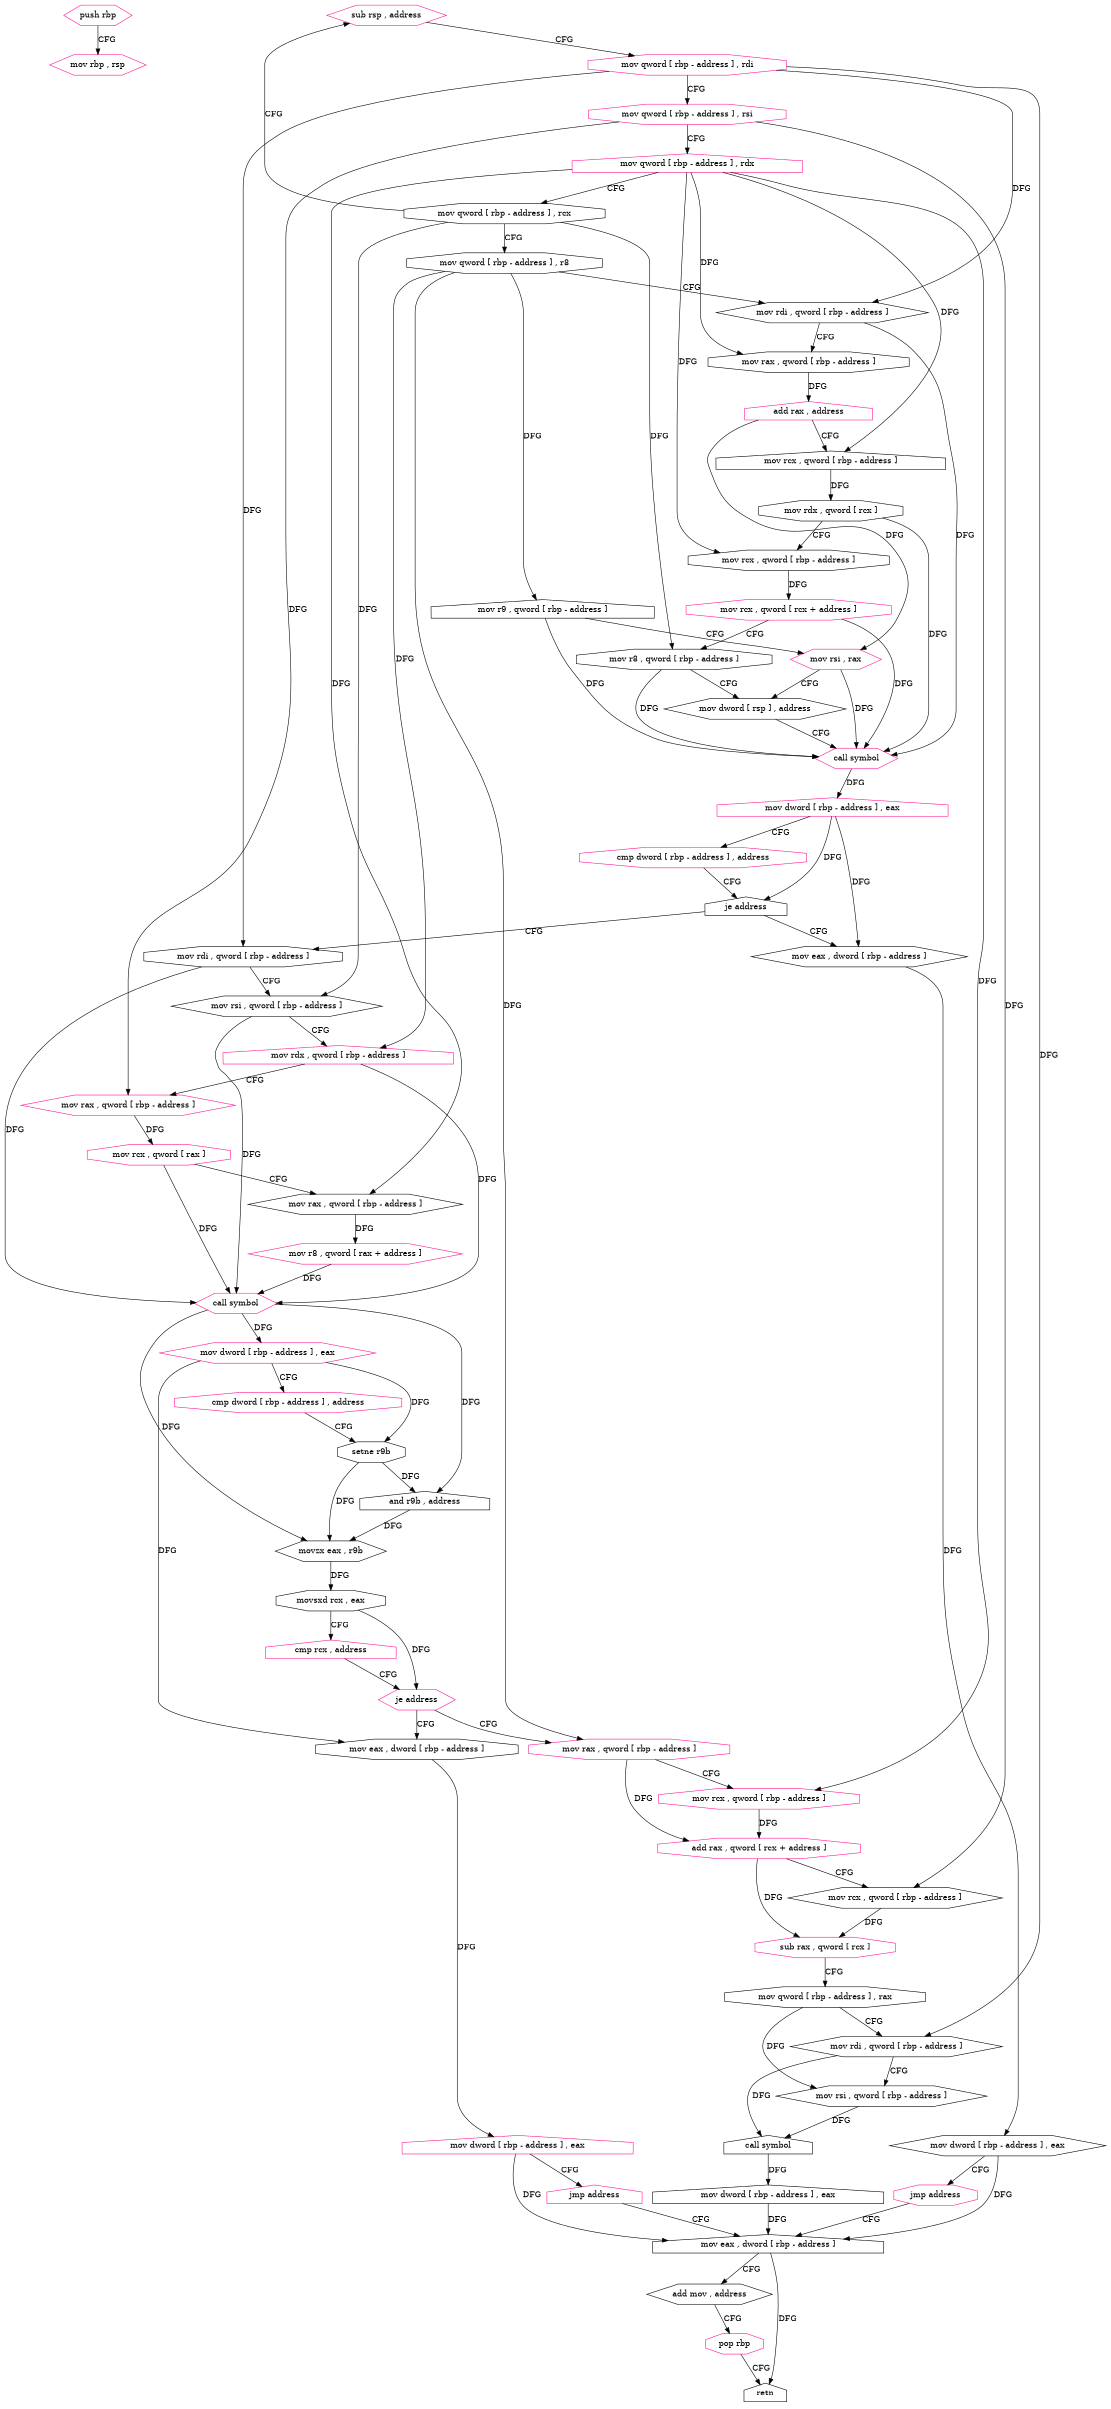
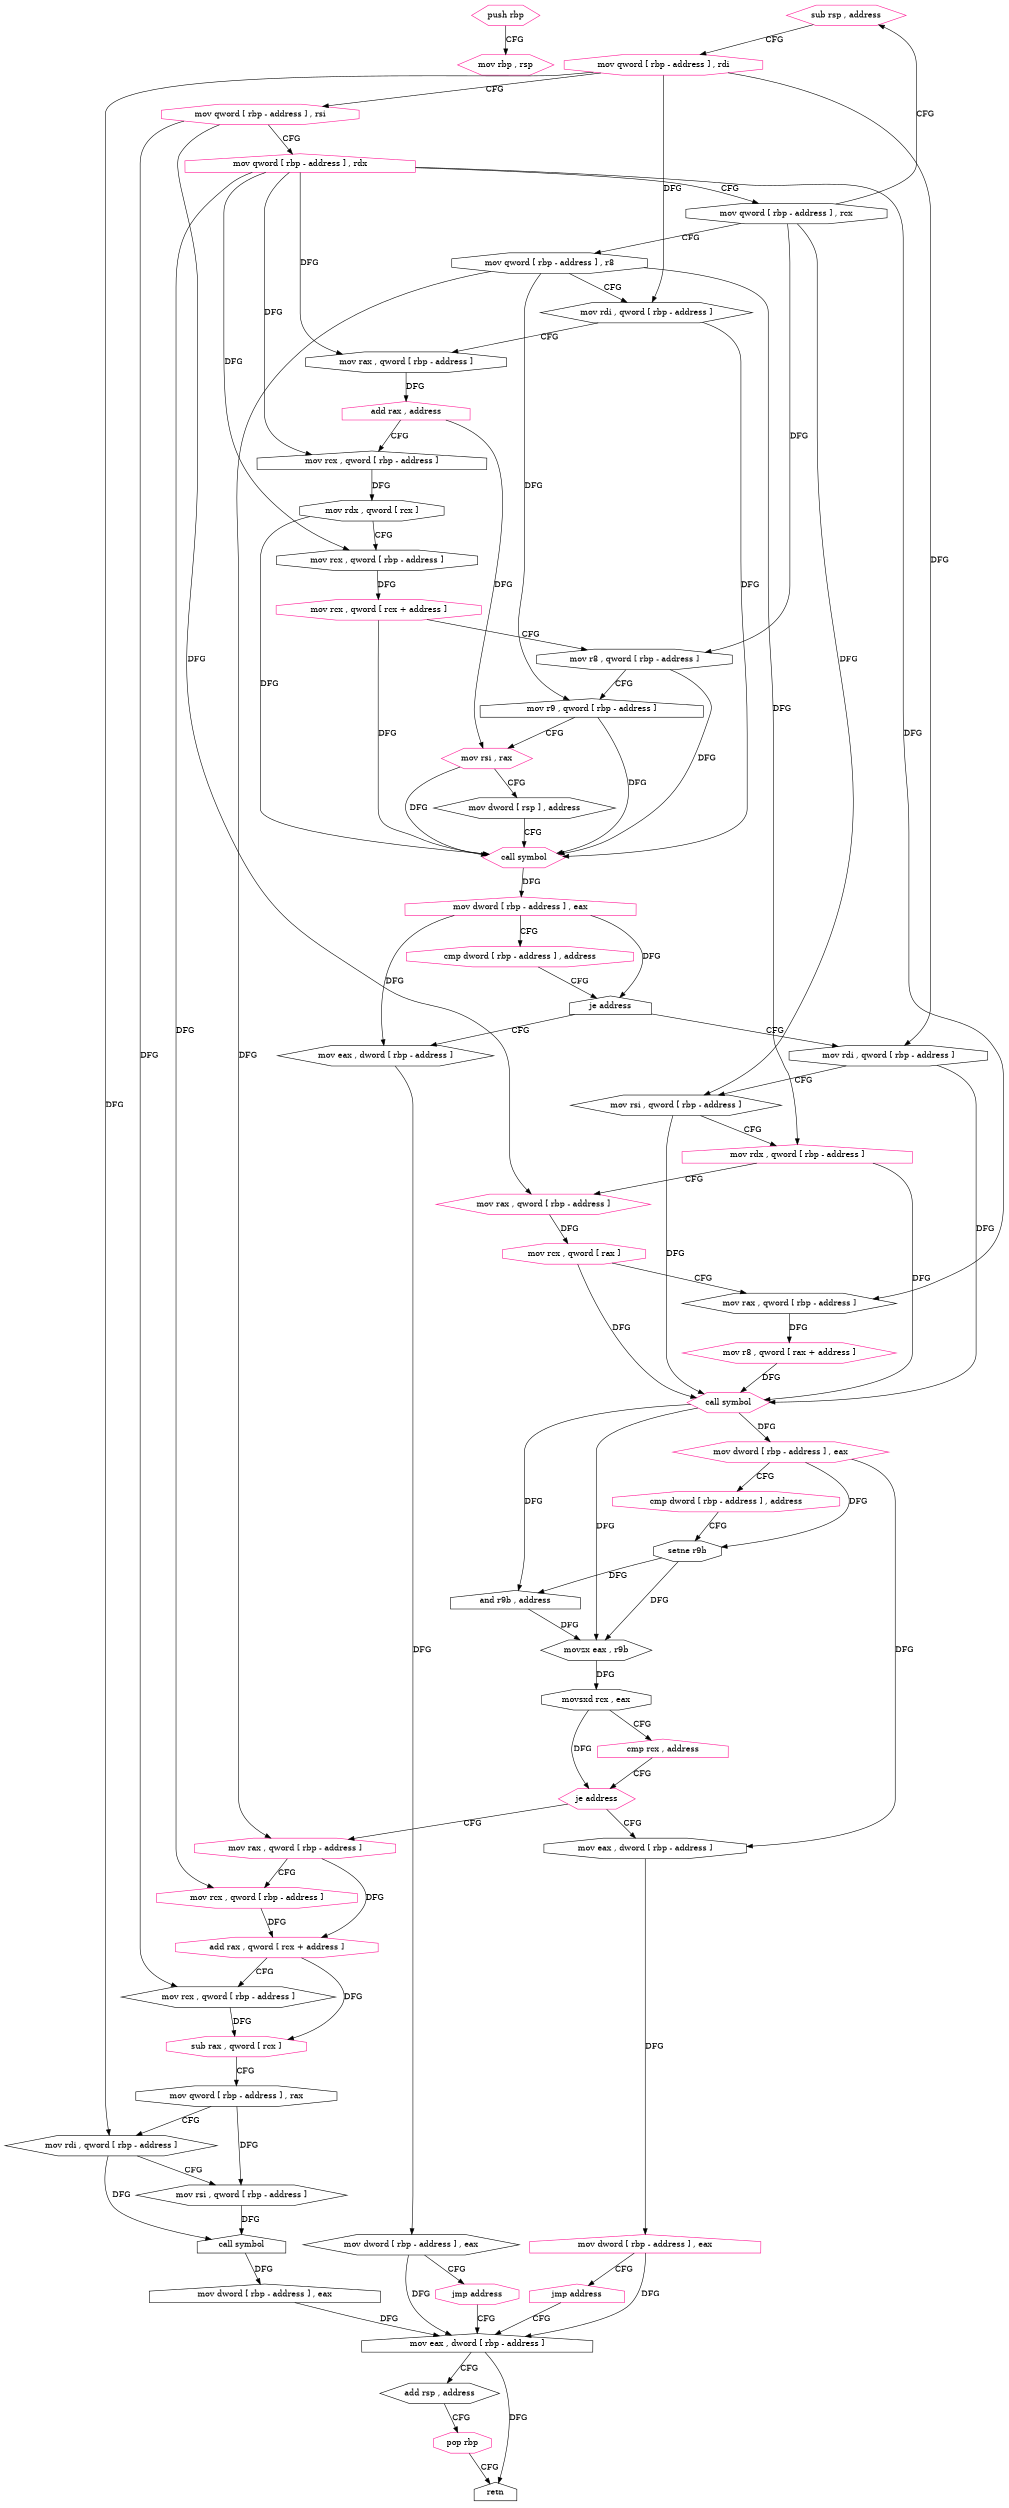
  digraph {
    node [color=black shape=octagon]
    n1 [color=deeppink label="push rbp" shape=hexagon]
    n2 [color=deeppink label="mov rbp , rsp" shape=hexagon]
    n3 [color=deeppink label="sub rsp , address" shape=hexagon]
    n4 [color=deeppink label="mov qword [ rbp - address ] , rdi"]
    n5 [color=deeppink label="mov qword [ rbp - address ] , rsi"]
    n6 [label="mov rdi , qword [ rbp - address ]" shape=hexagon]
    n7 [label="mov rdi , qword [ rbp - address ]"]
    n8 [label="mov rdi , qword [ rbp - address ]" shape=hexagon]
    n9 [color=deeppink label="mov qword [ rbp - address ] , rdx" shape=house]
    n10 [color=deeppink label="mov rax , qword [ rbp - address ]" shape=hexagon]
    n11 [label="mov rcx , qword [ rbp - address ]" shape=hexagon]
    n12 [label="mov rax , qword [ rbp - address ]"]
    n13 [color=deeppink label="call symbol" shape=hexagon]
    n14 [label="mov rsi , qword [ rbp - address ]" shape=hexagon]
    n15 [color=deeppink label="call symbol" shape=hexagon]
    n16 [label="mov rsi , qword [ rbp - address ]" shape=hexagon]
    n17 [label="call symbol" shape=house]
    n18 [label="mov qword [ rbp - address ] , rcx"]
    n19 [label="mov rcx , qword [ rbp - address ]" shape=house]
    n20 [label="mov rcx , qword [ rbp - address ]"]
    n21 [label="mov rax , qword [ rbp - address ]" shape=hexagon]
    n22 [color=deeppink label="mov rcx , qword [ rbp - address ]"]
    n23 [color=deeppink label="mov rcx , qword [ rax ]"]
    n24 [color=deeppink label="sub rax , qword [ rcx ]"]
    n25 [label="mov qword [ rbp - address ] , r8"]
    n26 [label="mov r8 , qword [ rbp - address ]"]
    n27 [color=deeppink label="add rax , address" shape=house]
    n28 [label="mov rdx , qword [ rcx ]"]
    n29 [color=deeppink label="mov rcx , qword [ rcx + address ]"]
    n30 [color=deeppink label="mov r8 , qword [ rax + address ]" shape=hexagon]
    n31 [color=deeppink label="add rax , qword [ rcx + address ]"]
    n32 [label="mov r9 , qword [ rbp - address ]" shape=house]
    n33 [color=deeppink label="mov rdx , qword [ rbp - address ]" shape=house]
    n34 [color=deeppink label="mov rax , qword [ rbp - address ]"]
    n35 [color=deeppink label="mov rsi , rax" shape=hexagon]
    n36 [color=deeppink label="mov dword [ rbp - address ] , eax" shape=house]
    n37 [label="mov dword [ rsp ] , address" shape=hexagon]
    n38 [color=deeppink label="cmp dword [ rbp - address ] , address"]
    n39 [label="je address" shape=house]
    n40 [label="mov eax , dword [ rbp - address ]" shape=hexagon]
    n41 [label="mov dword [ rbp - address ] , eax" shape=hexagon]
    n42 [color=deeppink label="mov dword [ rbp - address ] , eax" shape=hexagon]
    n43 [label="and r9b , address" shape=house]
    n44 [label="movzx eax , r9b" shape=hexagon]
    n45 [color=deeppink label="jmp address"]
    n46 [label="mov eax , dword [ rbp - address ]" shape=house]
    n47 [color=deeppink label="cmp dword [ rbp - address ] , address"]
    n48 [label="setne r9b"]
    n49 [label="mov eax , dword [ rbp - address ]"]
    n50 [label="movsxd rcx , eax"]
    n51 [color=deeppink label="mov dword [ rbp - address ] , eax" shape=house]
    n52 [color=deeppink label="cmp rcx , address" shape=house]
    n53 [color=deeppink label="je address" shape=hexagon]
    n54 [color=deeppink label="jmp address" shape=house]
-   n55 [label="add mov , address" shape=hexagon]
+   n55 [label="add rsp , address" shape=hexagon]
    n56 [label=retn shape=house]
    n57 [color=deeppink label="pop rbp"]
    n58 [label="mov qword [ rbp - address ] , rax"]
    n59 [label="mov dword [ rbp - address ] , eax" shape=house]
    n1 -> n2 [label=CFG]
    n3 -> n4 [label=CFG]
    n4 -> n5 [label=CFG]
    n4 -> n6 [label=DFG]
    n4 -> n7 [label=DFG]
    n4 -> n8 [label=DFG]
    n5 -> n9 [label=CFG]
    n5 -> n10 [label=DFG]
    n5 -> n11 [label=DFG]
    n6 -> n12 [label=CFG]
    n6 -> n13 [label=DFG]
    n7 -> n14 [label=CFG]
    n7 -> n15 [label=DFG]
    n8 -> n16 [label=CFG]
    n8 -> n17 [label=DFG]
    n9 -> n12 [label=DFG]
    n9 -> n18 [label=CFG]
    n9 -> n19 [label=DFG]
    n9 -> n20 [label=DFG]
    n9 -> n21 [label=DFG]
    n9 -> n22 [label=DFG]
    n10 -> n23 [label=DFG]
    n11 -> n24 [label=DFG]
    n12 -> n27 [label=DFG]
    n13 -> n36 [label=DFG]
    n14 -> n15 [label=DFG]
    n14 -> n33 [label=CFG]
    n15 -> n42 [label=DFG]
    n15 -> n43 [label=DFG]
    n15 -> n44 [label=DFG]
    n16 -> n17 [label=DFG]
    n17 -> n59 [label=DFG]
    n18 -> n3 [label=CFG]
    n18 -> n14 [label=DFG]
    n18 -> n25 [label=CFG]
    n18 -> n26 [label=DFG]
    n19 -> n28 [label=DFG]
    n20 -> n29 [label=DFG]
    n21 -> n30 [label=DFG]
    n22 -> n31 [label=DFG]
    n23 -> n15 [label=DFG]
    n23 -> n21 [label=CFG]
    n24 -> n58 [label=CFG]
    n25 -> n6 [label=CFG]
    n25 -> n32 [label=DFG]
    n25 -> n33 [label=DFG]
    n25 -> n34 [label=DFG]
    n26 -> n13 [label=DFG]
-   n26 -> n37 [label=CFG]
+   n26 -> n32 [label=CFG]
    n27 -> n19 [label=CFG]
    n27 -> n35 [label=DFG]
    n28 -> n13 [label=DFG]
    n28 -> n20 [label=CFG]
    n29 -> n13 [label=DFG]
    n29 -> n26 [label=CFG]
    n30 -> n15 [label=DFG]
    n31 -> n11 [label=CFG]
    n31 -> n24 [label=DFG]
    n32 -> n13 [label=DFG]
    n32 -> n35 [label=CFG]
    n33 -> n10 [label=CFG]
    n33 -> n15 [label=DFG]
    n34 -> n22 [label=CFG]
    n34 -> n31 [label=DFG]
    n35 -> n13 [label=DFG]
    n35 -> n37 [label=CFG]
    n36 -> n38 [label=CFG]
    n36 -> n39 [label=DFG]
    n36 -> n40 [label=DFG]
    n37 -> n13 [label=CFG]
    n38 -> n39 [label=CFG]
    n39 -> n7 [label=CFG]
    n39 -> n40 [label=CFG]
    n40 -> n41 [label=DFG]
    n41 -> n45 [label=CFG]
    n41 -> n46 [label=DFG]
    n42 -> n47 [label=CFG]
    n42 -> n48 [label=DFG]
    n42 -> n49 [label=DFG]
    n43 -> n44 [label=DFG]
    n44 -> n50 [label=DFG]
    n45 -> n46 [label=CFG]
    n46 -> n55 [label=CFG]
    n46 -> n56 [label=DFG]
    n47 -> n48 [label=CFG]
    n48 -> n43 [label=DFG]
    n48 -> n44 [label=DFG]
    n49 -> n51 [label=DFG]
    n50 -> n52 [label=CFG]
    n50 -> n53 [label=DFG]
    n51 -> n46 [label=DFG]
    n51 -> n54 [label=CFG]
    n52 -> n53 [label=CFG]
    n53 -> n34 [label=CFG]
    n53 -> n49 [label=CFG]
    n54 -> n46 [label=CFG]
    n55 -> n57 [label=CFG]
    n57 -> n56 [label=CFG]
    n58 -> n8 [label=CFG]
    n58 -> n16 [label=DFG]
    n59 -> n46 [label=DFG]
  }
